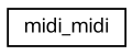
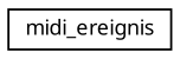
  digraph {
    rankdir=LR
-   n1 [color=black fillcolor=white fontname=Sans fontsize=10 height=0.2 label=midi_midi shape=record style=filled width=0.4]
+   n1 [color=black fillcolor=white fontname=Sans fontsize=10 height=0.2 label=midi_ereignis shape=record style=filled width=0.4]
  }
